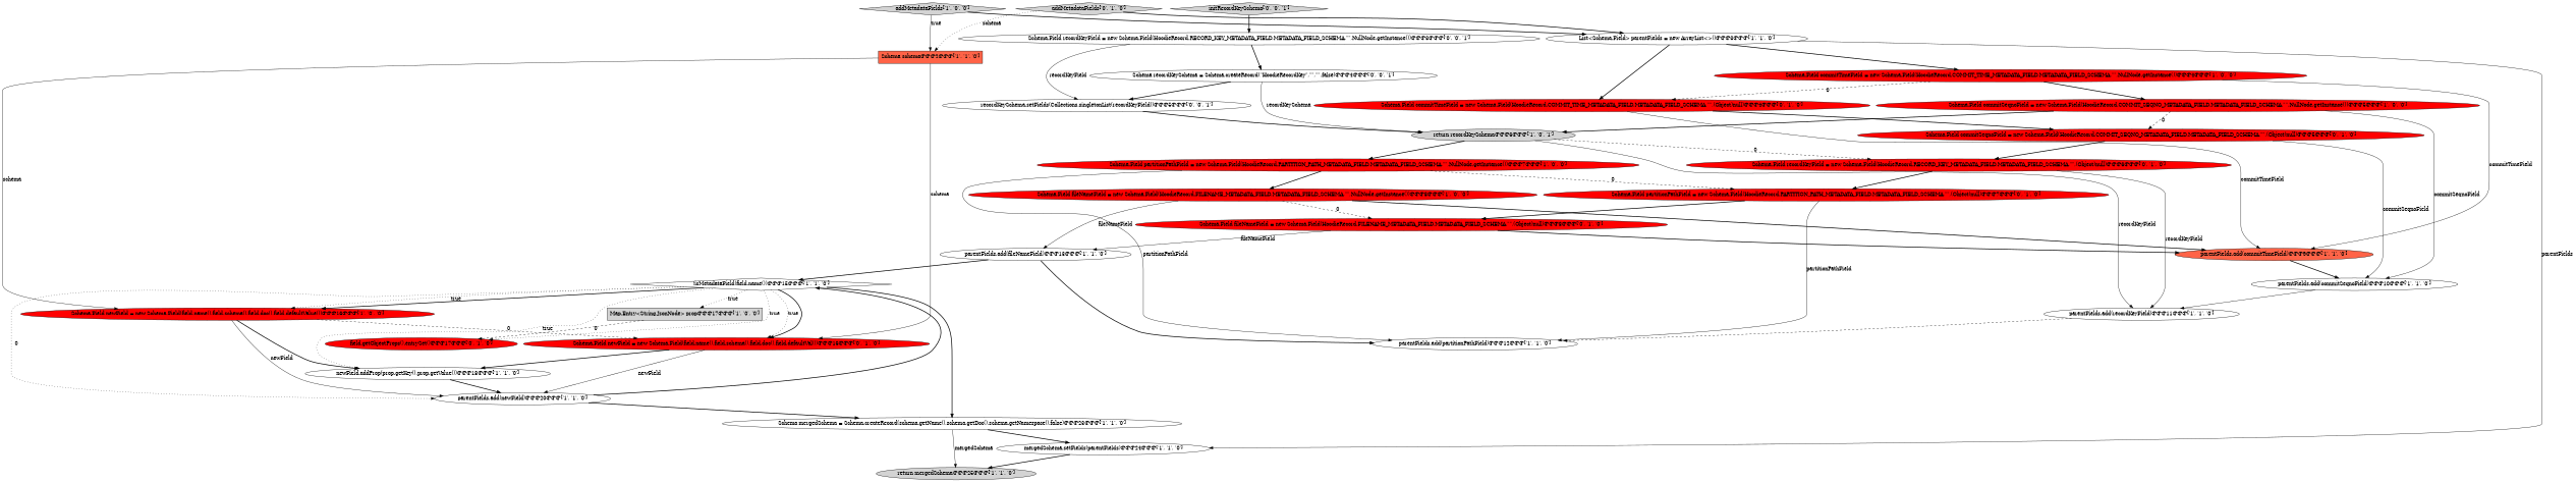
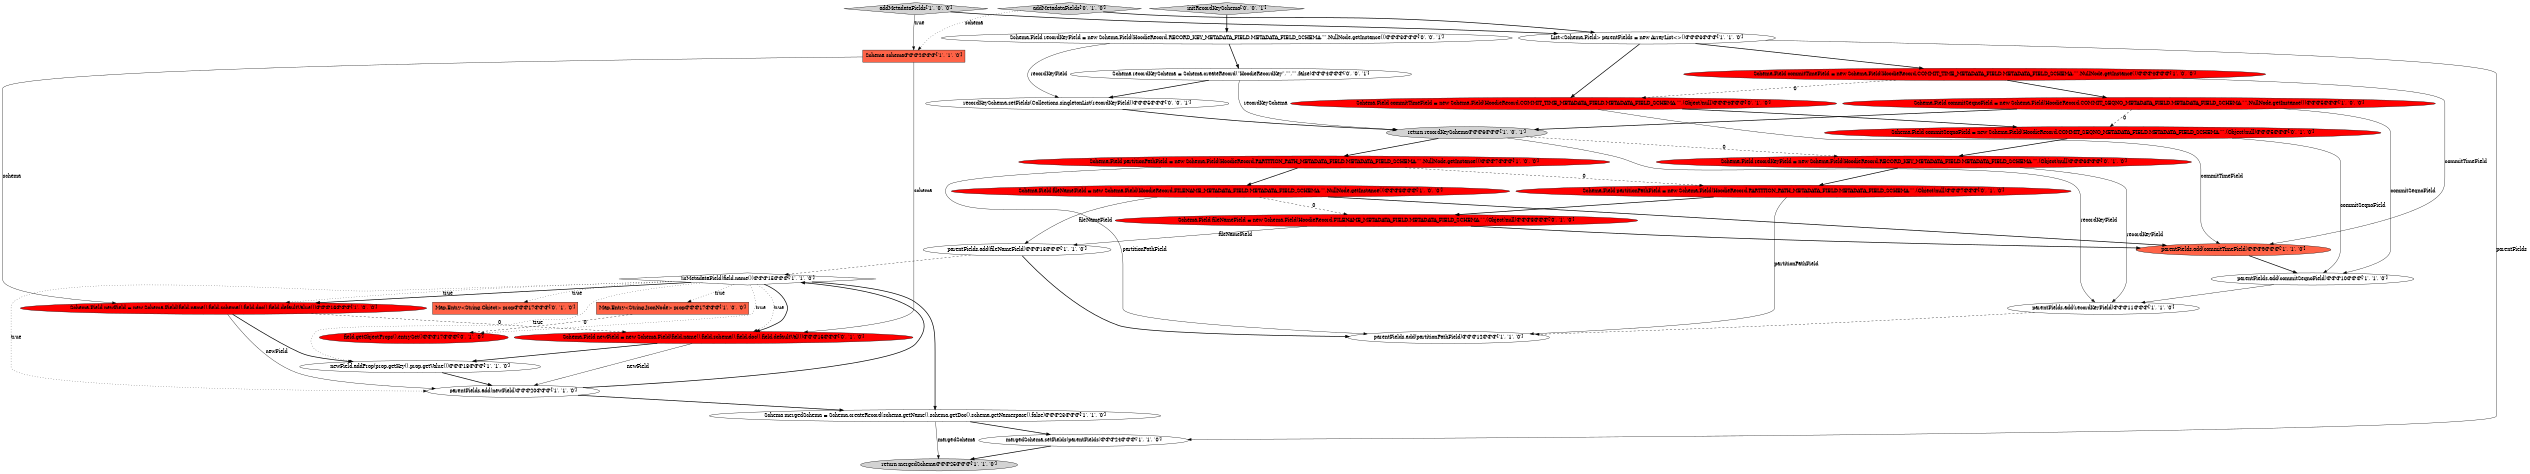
  digraph {
    node [fillcolor=white shape=ellipse style=filled]
    edge [style=bold]
    n1 [label="List<Schema.Field> parentFields = new ArrayList<>()@@@3@@@['1', '1', '0']"]
    n2 [label="mergedSchema.setFields(parentFields)@@@24@@@['1', '1', '0']"]
    n3 [fillcolor=red label="Schema.Field commitTimeField = new Schema.Field(HoodieRecord.COMMIT_TIME_METADATA_FIELD,METADATA_FIELD_SCHEMA,\"\",(Object)null)@@@4@@@['0', '1', '0']"]
    n4 [fillcolor=red label="Schema.Field commitTimeField = new Schema.Field(HoodieRecord.COMMIT_TIME_METADATA_FIELD,METADATA_FIELD_SCHEMA,\"\",NullNode.getInstance())@@@4@@@['1', '0', '0']"]
    n5 [fillcolor=lightgray label="return mergedSchema@@@25@@@['1', '1', '0']"]
    n6 [fillcolor=tomato label="parentFields.add(commitTimeField)@@@9@@@['1', '1', '0']"]
    n7 [fillcolor=red label="Schema.Field commitSeqnoField = new Schema.Field(HoodieRecord.COMMIT_SEQNO_METADATA_FIELD,METADATA_FIELD_SCHEMA,\"\",(Object)null)@@@5@@@['0', '1', '0']"]
    n8 [fillcolor=red label="Schema.Field commitSeqnoField = new Schema.Field(HoodieRecord.COMMIT_SEQNO_METADATA_FIELD,METADATA_FIELD_SCHEMA,\"\",NullNode.getInstance())@@@5@@@['1', '0', '0']"]
    n9 [fillcolor=red label="Schema.Field fileNameField = new Schema.Field(HoodieRecord.FILENAME_METADATA_FIELD,METADATA_FIELD_SCHEMA,\"\",(Object)null)@@@8@@@['0', '1', '0']"]
    n10 [label="parentFields.add(fileNameField)@@@13@@@['1', '1', '0']"]
    n11 [label="!isMetadataField(field.name())@@@15@@@['1', '1', '0']" shape=diamond]
    n12 [label="parentFields.add(partitionPathField)@@@12@@@['1', '1', '0']"]
    n13 [label="parentFields.add(commitSeqnoField)@@@10@@@['1', '1', '0']"]
    n14 [label="newField.addProp(prop.getKey(),prop.getValue())@@@18@@@['1', '1', '0']"]
    n15 [label="parentFields.add(newField)@@@20@@@['1', '1', '0']"]
    n16 [label="Schema mergedSchema = Schema.createRecord(schema.getName(),schema.getDoc(),schema.getNamespace(),false)@@@23@@@['1', '1', '0']"]
    n17 [label="Schema.Field recordKeyField = new Schema.Field(HoodieRecord.RECORD_KEY_METADATA_FIELD,METADATA_FIELD_SCHEMA,\"\",NullNode.getInstance())@@@3@@@['0', '0', '1']"]
    n18 [label="recordKeySchema.setFields(Collections.singletonList(recordKeyField))@@@5@@@['0', '0', '1']"]
    n19 [label="Schema recordKeySchema = Schema.createRecord(\"HoodieRecordKey\",\"\",\"\",false)@@@4@@@['0', '0', '1']"]
    n20 [fillcolor=lightgray label="return recordKeySchema@@@6@@@['1', '0', '1']"]
+   n21 [fillcolor=tomato label="Map.Entry<String,Object> prop@@@17@@@['0', '1', '0']" shape=box]
    n22 [fillcolor=red label="Schema.Field recordKeyField = new Schema.Field(HoodieRecord.RECORD_KEY_METADATA_FIELD,METADATA_FIELD_SCHEMA,\"\",(Object)null)@@@6@@@['0', '1', '0']"]
    n23 [label="parentFields.add(recordKeyField)@@@11@@@['1', '1', '0']"]
    n24 [fillcolor=red label="Schema.Field partitionPathField = new Schema.Field(HoodieRecord.PARTITION_PATH_METADATA_FIELD,METADATA_FIELD_SCHEMA,\"\",(Object)null)@@@7@@@['0', '1', '0']"]
    n25 [fillcolor=red label="field.getObjectProps().entrySet()@@@17@@@['0', '1', '0']"]
    n26 [fillcolor=red label="Schema.Field newField = new Schema.Field(field.name(),field.schema(),field.doc(),field.defaultVal())@@@16@@@['0', '1', '0']"]
    n27 [fillcolor=red label="Schema.Field newField = new Schema.Field(field.name(),field.schema(),field.doc(),field.defaultValue())@@@16@@@['1', '0', '0']"]
-   n28 [fillcolor=lightgray label="Map.Entry<String,JsonNode> prop@@@17@@@['1', '0', '0']" shape=box]
+   n28 [fillcolor=tomato label="Map.Entry<String,JsonNode> prop@@@17@@@['1', '0', '0']" shape=box]
    n29 [fillcolor=lightgray label="addMetadataFields['0', '1', '0']" shape=diamond]
    n30 [fillcolor=tomato label="Schema schema@@@2@@@['1', '1', '0']" shape=box]
    n31 [fillcolor=red label="Schema.Field fileNameField = new Schema.Field(HoodieRecord.FILENAME_METADATA_FIELD,METADATA_FIELD_SCHEMA,\"\",NullNode.getInstance())@@@8@@@['1', '0', '0']"]
    n32 [fillcolor=red label="Schema.Field partitionPathField = new Schema.Field(HoodieRecord.PARTITION_PATH_METADATA_FIELD,METADATA_FIELD_SCHEMA,\"\",NullNode.getInstance())@@@7@@@['1', '0', '0']"]
    n33 [fillcolor=lightgray label="initRecordKeySchema['0', '0', '1']" shape=diamond]
    n34 [fillcolor=lightgray label="addMetadataFields['1', '0', '0']" shape=diamond]
    n1 -> n2 [label=parentFields style=solid]
    n1 -> n3
    n1 -> n4
    n2 -> n5
    n3 -> n6 [label=commitTimeField style=solid]
    n3 -> n7
    n4 -> n3 [label=0 style=dashed]
    n4 -> n6 [label=commitTimeField style=solid]
    n4 -> n8
    n6 -> n13
    n7 -> n13 [label=commitSeqnoField style=solid]
    n7 -> n22
    n8 -> n7 [label=0 style=dashed]
    n8 -> n13 [label=commitSeqnoField style=solid]
    n8 -> n20
    n9 -> n6
    n9 -> n10 [label=fileNameField style=solid]
-   n10 -> n11
+   n10 -> n11 [style=dashed]
    n10 -> n12
    n11 -> n14 [label=true style=dotted]
-   n11 -> n15 [label=0 style=dotted]
+   n11 -> n15 [label=true style=dotted]
    n11 -> n16
+   n11 -> n21 [label=true style=dotted]
    n11 -> n25 [label=true style=dotted]
    n11 -> n26 [label=true style=dotted]
    n11 -> n26
    n11 -> n27
    n11 -> n27 [label=true style=dotted]
    n11 -> n28 [label=true style=dotted]
    n13 -> n23 [style=solid]
    n14 -> n15
    n15 -> n11
    n15 -> n16
    n16 -> n2
    n16 -> n5 [label=mergedSchema style=solid]
    n17 -> n18 [label=recordKeyField style=solid]
    n17 -> n19
    n18 -> n20
    n19 -> n18
    n19 -> n20 [label=recordKeySchema style=solid]
    n20 -> n22 [label=0 style=dashed]
    n20 -> n23 [label=recordKeyField style=solid]
    n20 -> n32
    n22 -> n23 [label=recordKeyField style=solid]
    n22 -> n24
    n23 -> n12 [style=dashed]
    n24 -> n9
    n24 -> n12 [label=partitionPathField style=solid]
    n26 -> n14
    n26 -> n15 [label=newField style=solid]
    n27 -> n14
    n27 -> n15 [label=newField style=solid]
    n27 -> n26 [label=0 style=dashed]
    n28 -> n25 [label=0 style=dashed]
    n29 -> n1
    n29 -> n30 [label=schema style=dotted]
    n30 -> n26 [label=schema style=solid]
    n30 -> n27 [label=schema style=solid]
    n31 -> n6
    n31 -> n9 [label=0 style=dashed]
    n31 -> n10 [label=fileNameField style=solid]
    n32 -> n12 [label=partitionPathField style=solid]
    n32 -> n24 [label=0 style=dashed]
    n32 -> n31
    n33 -> n17
    n34 -> n1
    n34 -> n30 [label=true style=solid]
  }
